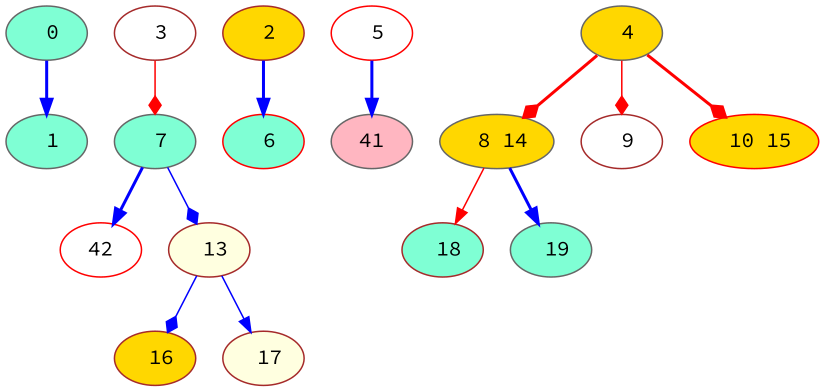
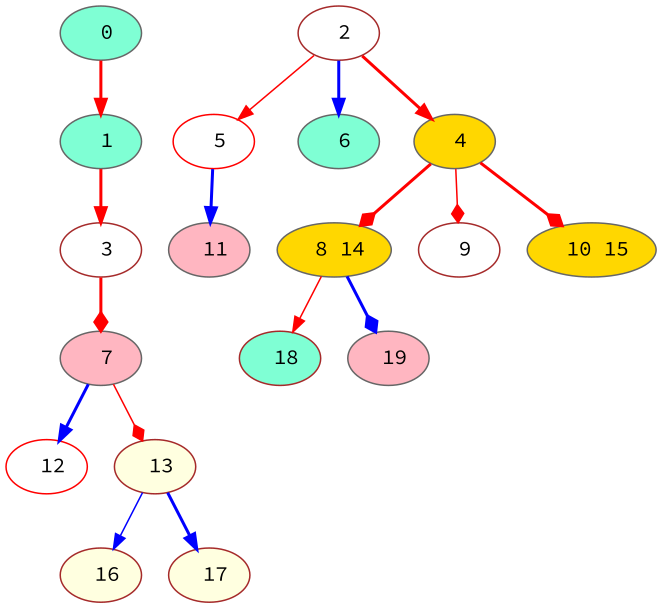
  digraph {
    fontname="Source Code Pro"
    node [color=gray40 fillcolor=aquamarine fontname="Source Code Pro" style=filled]
    edge [arrowhead=normal color=red fontname="Source Code Pro" style=bold]
    " 0"
    " 1"
    " 3" [color=brown fillcolor=white]
-   " 2" [color=brown fillcolor=gold]
+   " 2" [color=brown fillcolor=white]
    " 5" [color=red fillcolor=white]
-   " 6" [color=red]
+   " 6"
    " 4" [fillcolor=gold]
-   " 7"
-   " 11" [fillcolor=lightpink label=41]
+   " 7" [fillcolor=lightpink]
+   " 11" [fillcolor=lightpink]
    " 8 14" [fillcolor=gold]
    " 9" [color=brown fillcolor=white]
-   " 10 15" [color=red fillcolor=gold]
-   " 12" [color=red fillcolor=white label=42]
+   " 10 15" [fillcolor=gold]
+   " 12" [color=red fillcolor=white]
    " 13" [color=brown fillcolor=lightyellow]
    " 18" [color=brown]
-   " 19"
-   " 16" [color=brown fillcolor=gold]
+   " 19" [fillcolor=lightpink]
+   " 16" [color=brown fillcolor=lightyellow]
    " 17" [color=brown fillcolor=lightyellow]
-   " 0" -> " 1" [color=blue]
-   " 3" -> " 7" [arrowhead=diamond style=solid]
+   " 0" -> " 1"
+   " 1" -> " 3"
+   " 3" -> " 7" [arrowhead=diamond]
+   " 2" -> " 5" [style=solid]
    " 2" -> " 6" [color=blue]
+   " 2" -> " 4"
    " 5" -> " 11" [color=blue]
    " 4" -> " 8 14" [arrowhead=diamond]
    " 4" -> " 9" [arrowhead=diamond style=solid]
    " 4" -> " 10 15" [arrowhead=diamond]
    " 7" -> " 12" [color=blue]
-   " 7" -> " 13" [arrowhead=diamond color=blue style=solid]
+   " 7" -> " 13" [arrowhead=diamond style=solid]
    " 8 14" -> " 18" [style=solid]
-   " 8 14" -> " 19" [color=blue]
-   " 13" -> " 16" [arrowhead=diamond color=blue style=solid]
-   " 13" -> " 17" [color=blue style=solid]
+   " 8 14" -> " 19" [arrowhead=diamond color=blue]
+   " 13" -> " 16" [color=blue style=solid]
+   " 13" -> " 17" [color=blue]
  }
